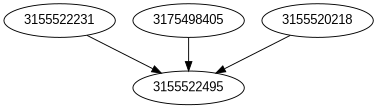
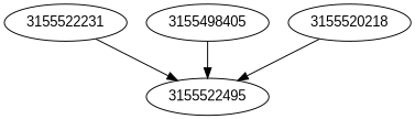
  strict digraph {
    fontname="Liberation Sans"
    node [fontname="Liberation Sans"]
    edge [fontname="Liberation Sans"]
    3155522231
    3155522495
-   3155498405 [label=3175498405]
+   3155498405
    3155520218
    3155522231 -> 3155522495
    3155498405 -> 3155522495
    3155520218 -> 3155522495
  }
